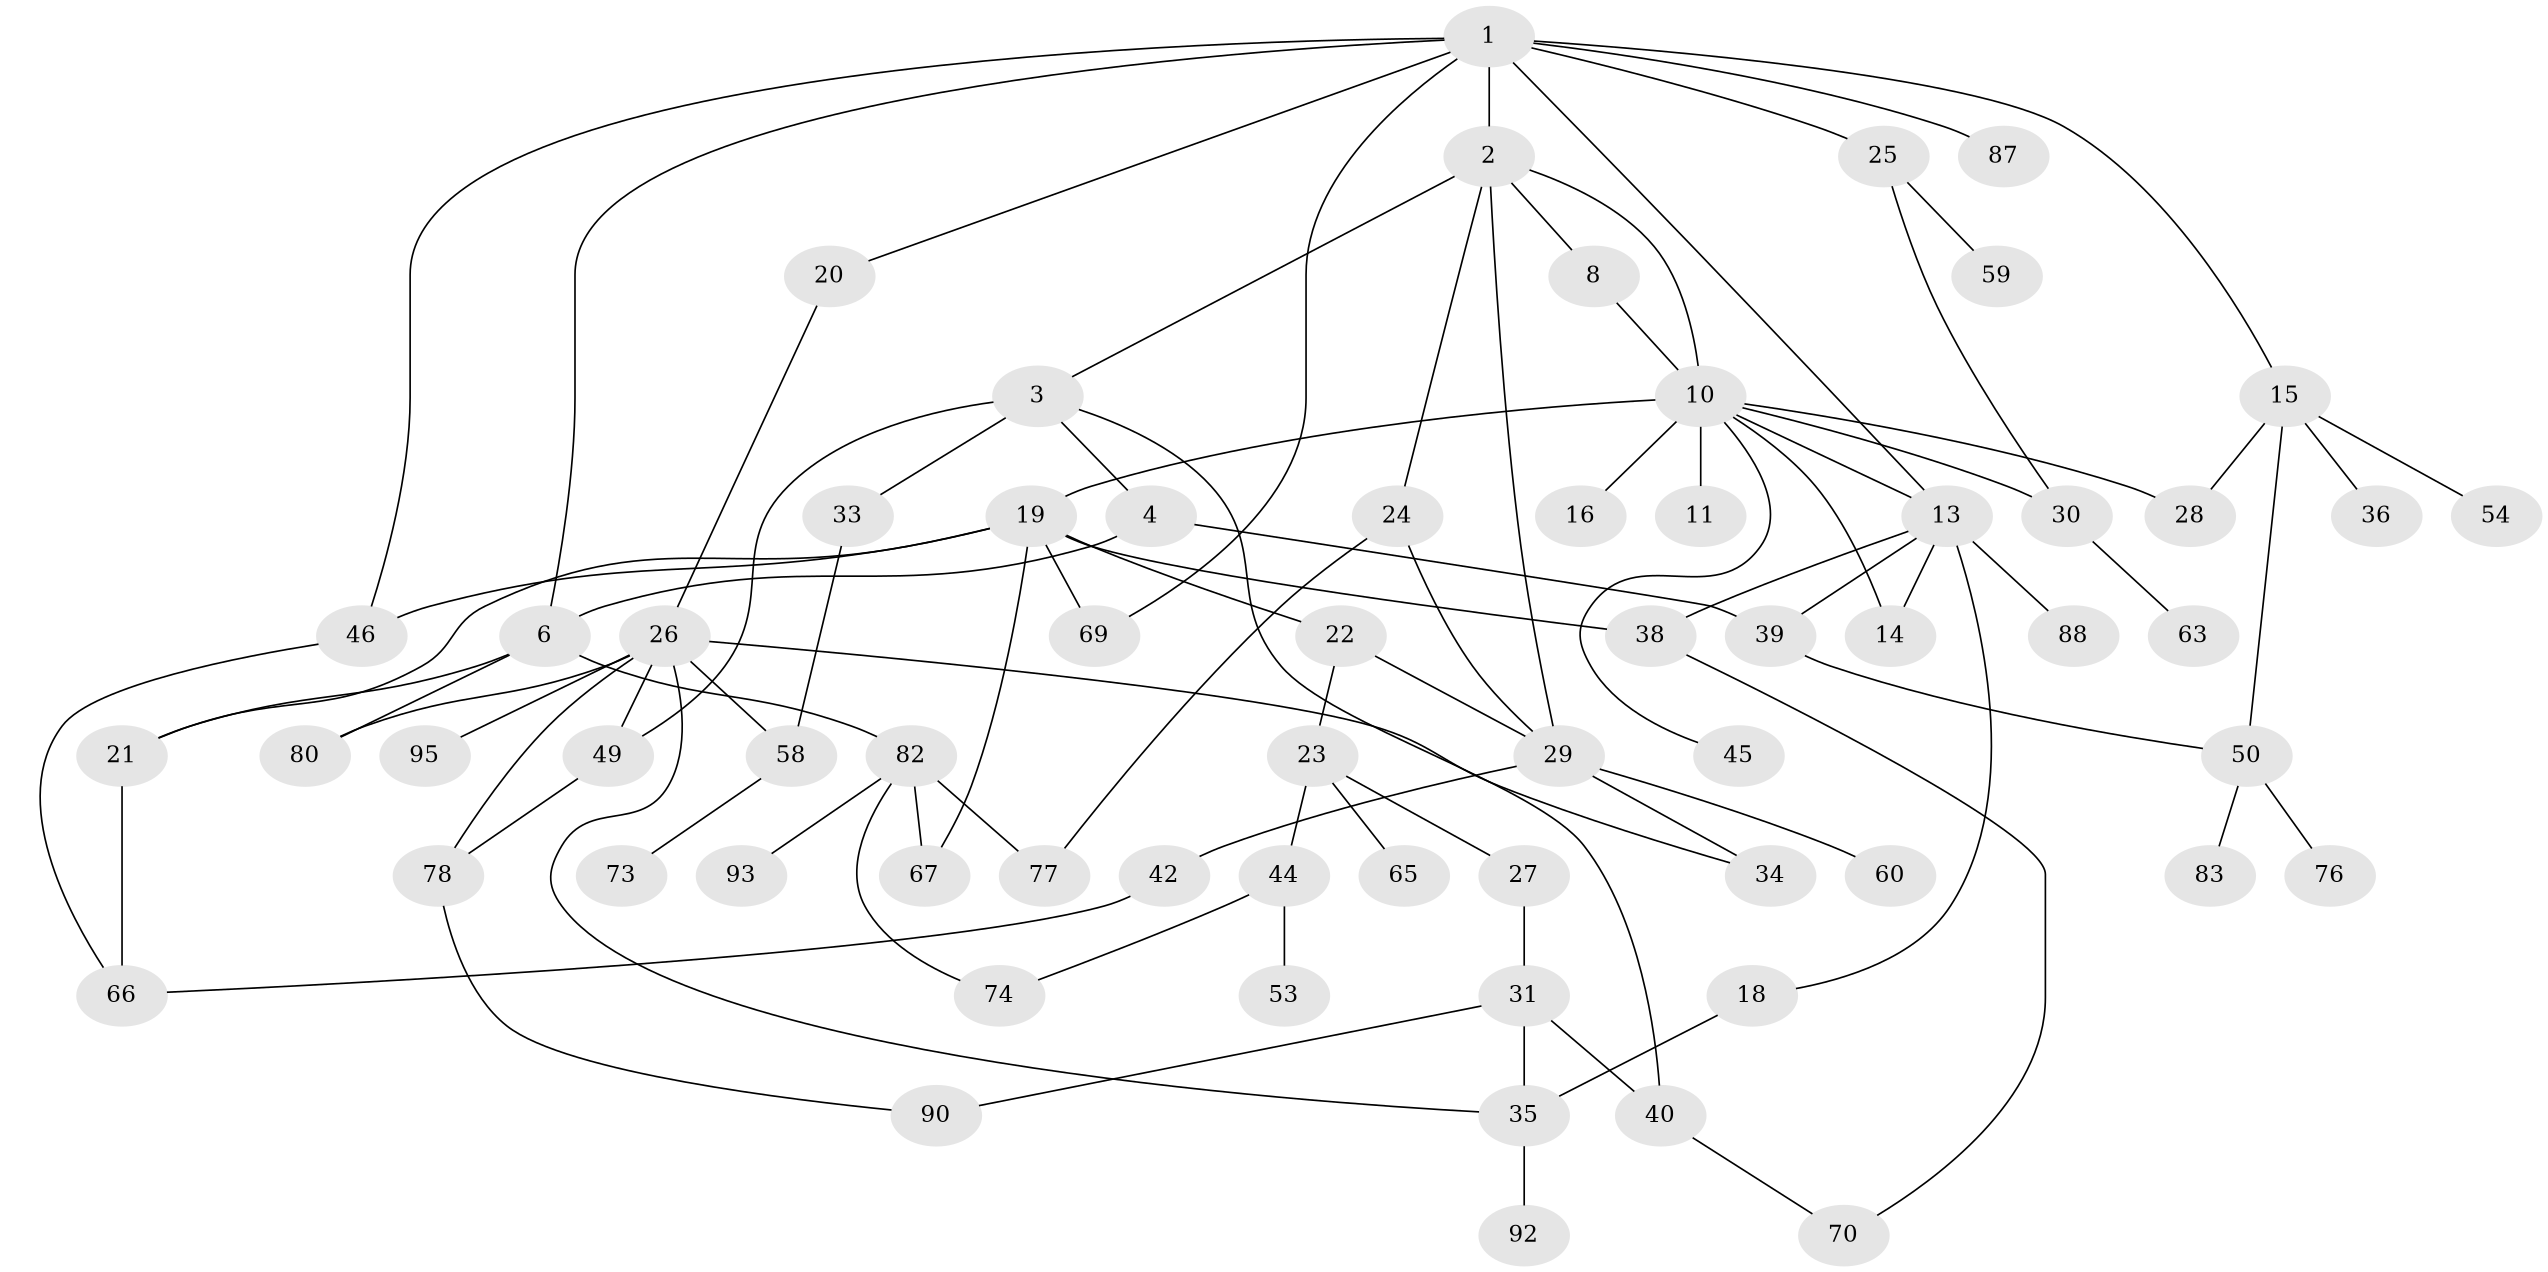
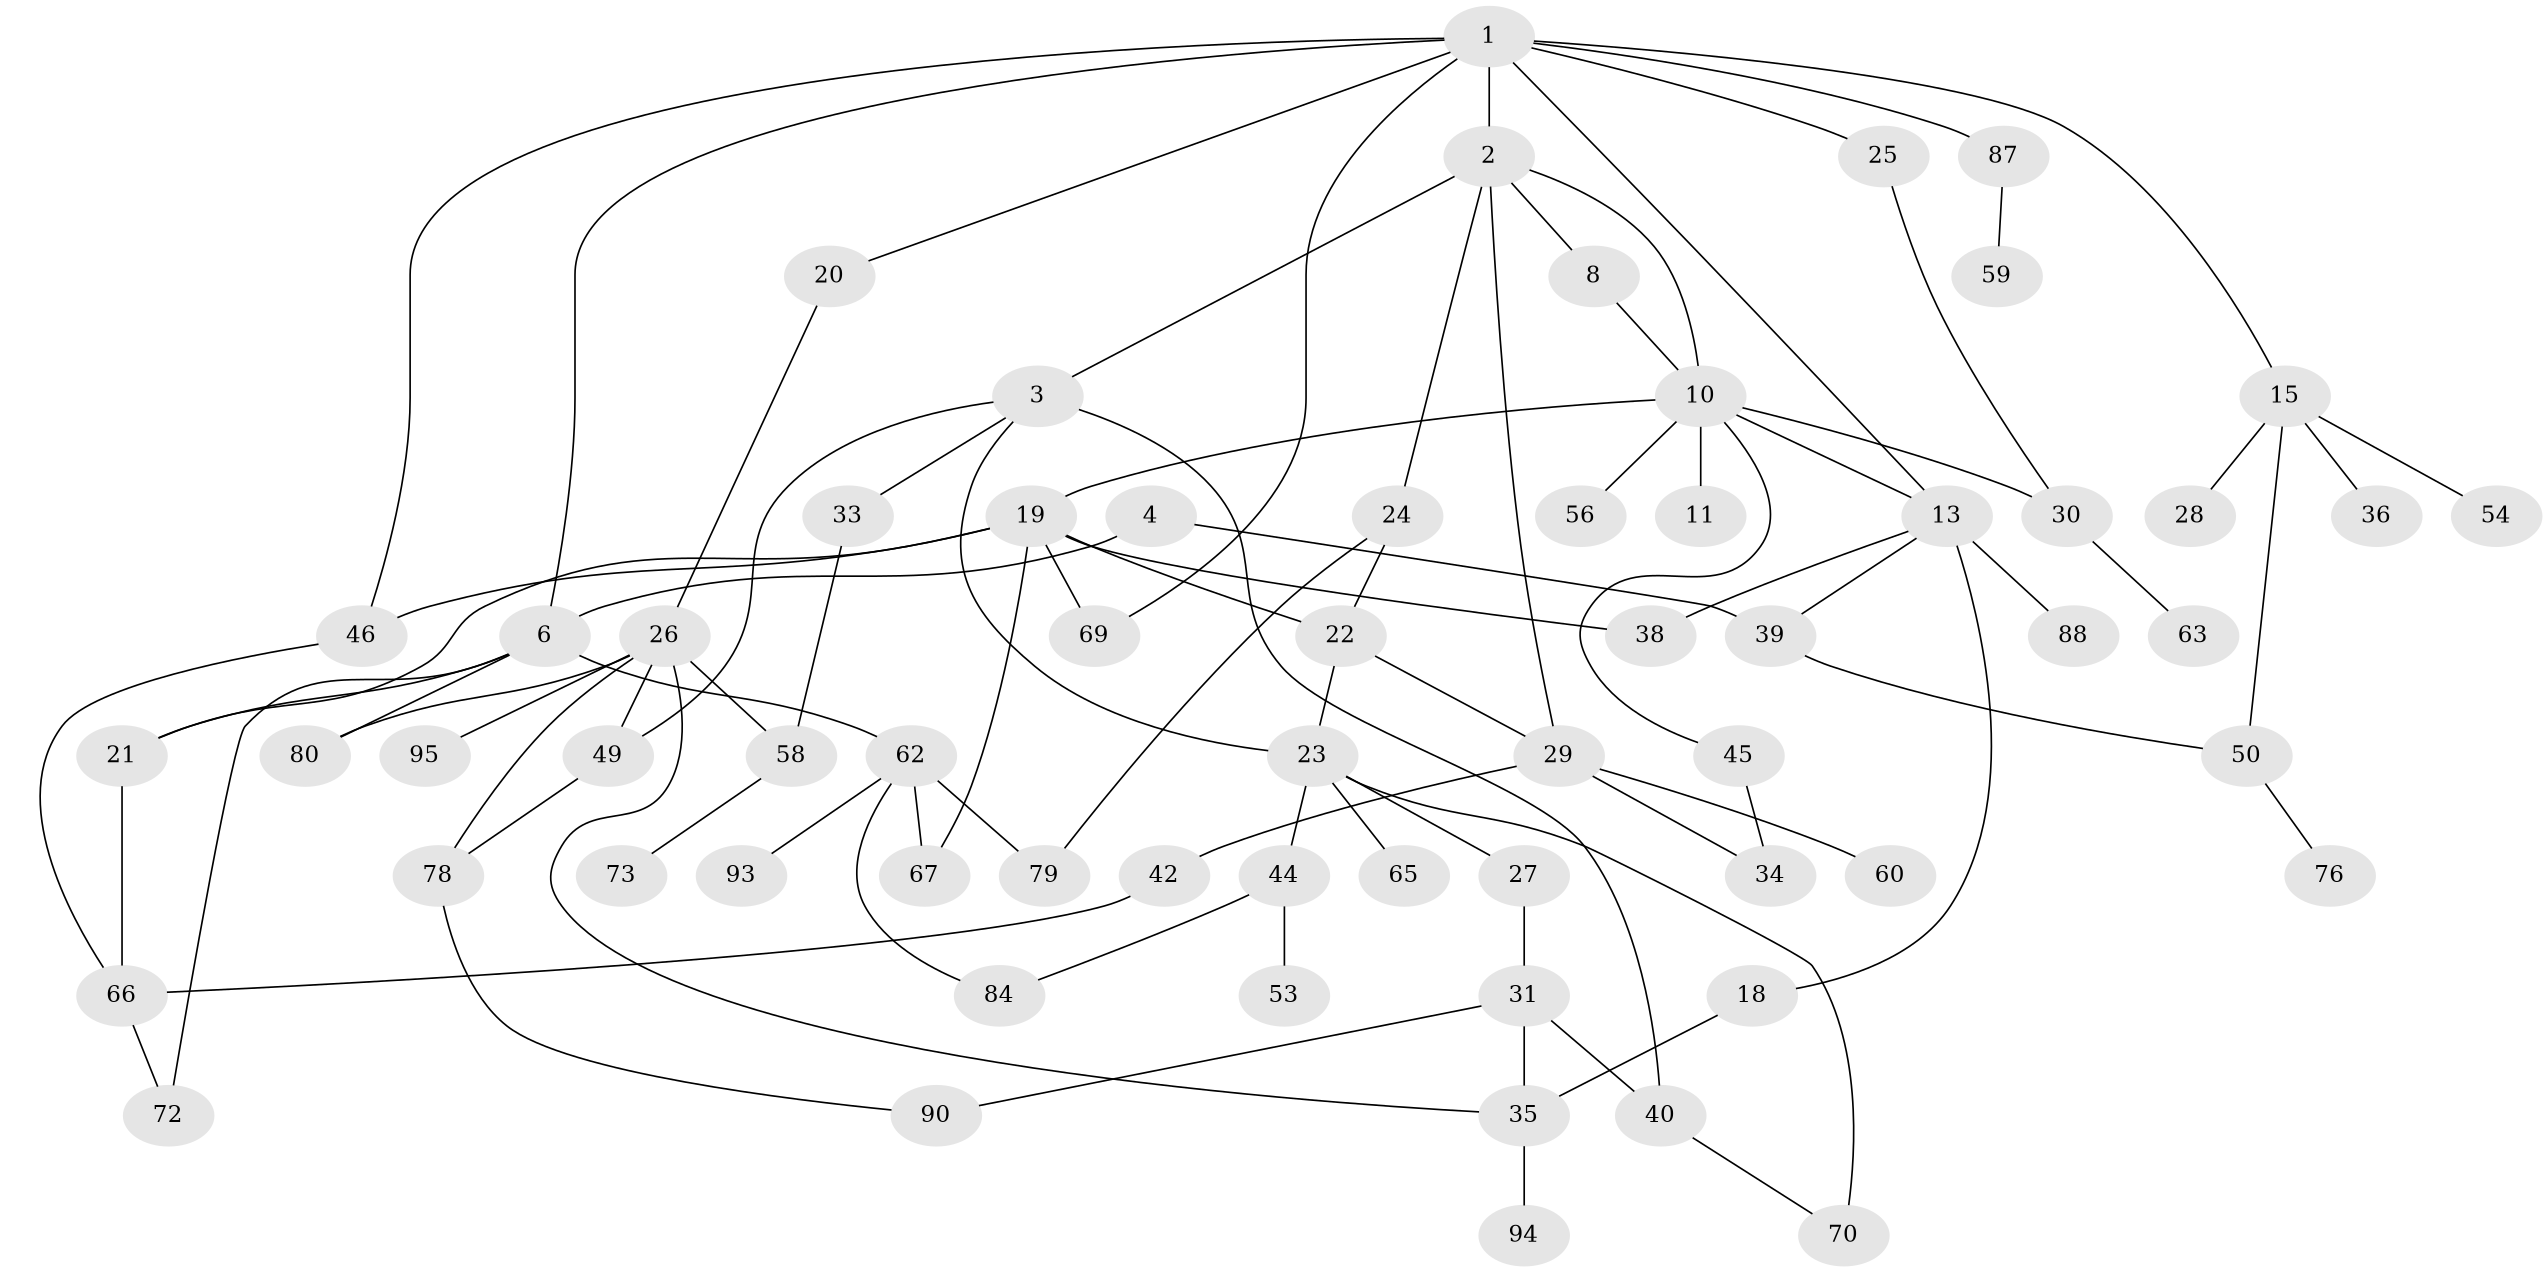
  graph {
    node [color=gray90 style=filled]
    1 [super="+5"]
    2 [super="+7"]
    6 [super="+12"]
    13 [super="+68"]
    15
    20
    25
    46 [super="+55"]
    69
    87
    3 [super="+98"]
    8 [super="+9"]
    10 [super="+17"]
    24 [super="+71"]
    29 [super="+57"]
    21 [super="+85"]
-   62 [super="+79" label=82]
+   62 [super="+79"]
+   72
    n19 [label=80 super="+94"]
    39 [super="+90"]
-   14 [super="+37"]
    18
    38
    88
    28 [super="+64"]
    36 [super="+51"]
    50 [super="+52"]
    54
    26 [super="+48"]
    30 [super="+47"]
    59 [super="+89"]
    66 [super="+80"]
    4
    33
    40 [super="+41"]
    49
    11
-   16
+   16 [label=56]
    19 [super="+56"]
    45 [super="+97"]
-   77
+   77 [label=79]
    34
    42
    60
    58 [super="+74"]
    70
    78
    67 [super="+91"]
-   84 [label=74]
+   84
    93
    22 [super="+86"]
    63
    35 [super="+81"]
    76
-   83
-   92
+   92 [label=94]
    23 [super="+43"]
    95
    27
    44 [super="+75"]
    65
    31 [super="+32"]
    53 [super="+61"]
    73
    n65 [label=90]
    1 -- 2
    1 -- 6
    1 -- 13
    1 -- 15
    1 -- 20
    1 -- 25
    1 -- 46
    1 -- 69
    1 -- 87
    2 -- 3
    2 -- 8
    2 -- 10
    2 -- 24
    2 -- 29
    6 -- 21
    6 -- 62
+   6 -- 72
    6 -- n19
    13 -- 39
-   13 -- 14
    13 -- 18
    13 -- 38
    13 -- 88
    15 -- 28
    15 -- 36
    15 -- 50
    15 -- 54
    20 -- 26
    25 -- 30
-   25 -- 59
+   87 -- 59
    46 -- 66
-   3 -- 4
+   3 -- 23
    3 -- 33
    3 -- 40
    3 -- 49
    8 -- 10
    10 -- 13
-   10 -- 14
-   10 -- 28
    10 -- 30
    10 -- 11
    10 -- 16
    10 -- 19
    10 -- 45
-   24 -- 29
+   24 -- 22
    24 -- 77
    29 -- 34
    29 -- 42
    29 -- 60
    21 -- 66
    62 -- 77
    62 -- 67
    62 -- 84
    62 -- 93
    39 -- 50
    18 -- 35
    50 -- 76
-   50 -- 83
    26 -- n19
    26 -- 49
-   26 -- 34
+   45 -- 34
    26 -- 58
    26 -- 78
    26 -- 35
    26 -- 95
    30 -- 63
+   66 -- 72
    4 -- 6
    4 -- 39
    33 -- 58
    40 -- 70
    49 -- 78
    19 -- 46
    19 -- 69
    19 -- 21
    19 -- 38
    19 -- 67
    19 -- 22
    42 -- 66
    58 -- 73
    78 -- n65
    22 -- 29
    22 -- 23
    35 -- 92
-   38 -- 70
+   23 -- 70
    23 -- 27
    23 -- 44
    23 -- 65
    27 -- 31
    44 -- 84
    44 -- 53 [weight=2]
    31 -- 40
    31 -- 35
    31 -- n65
  }
